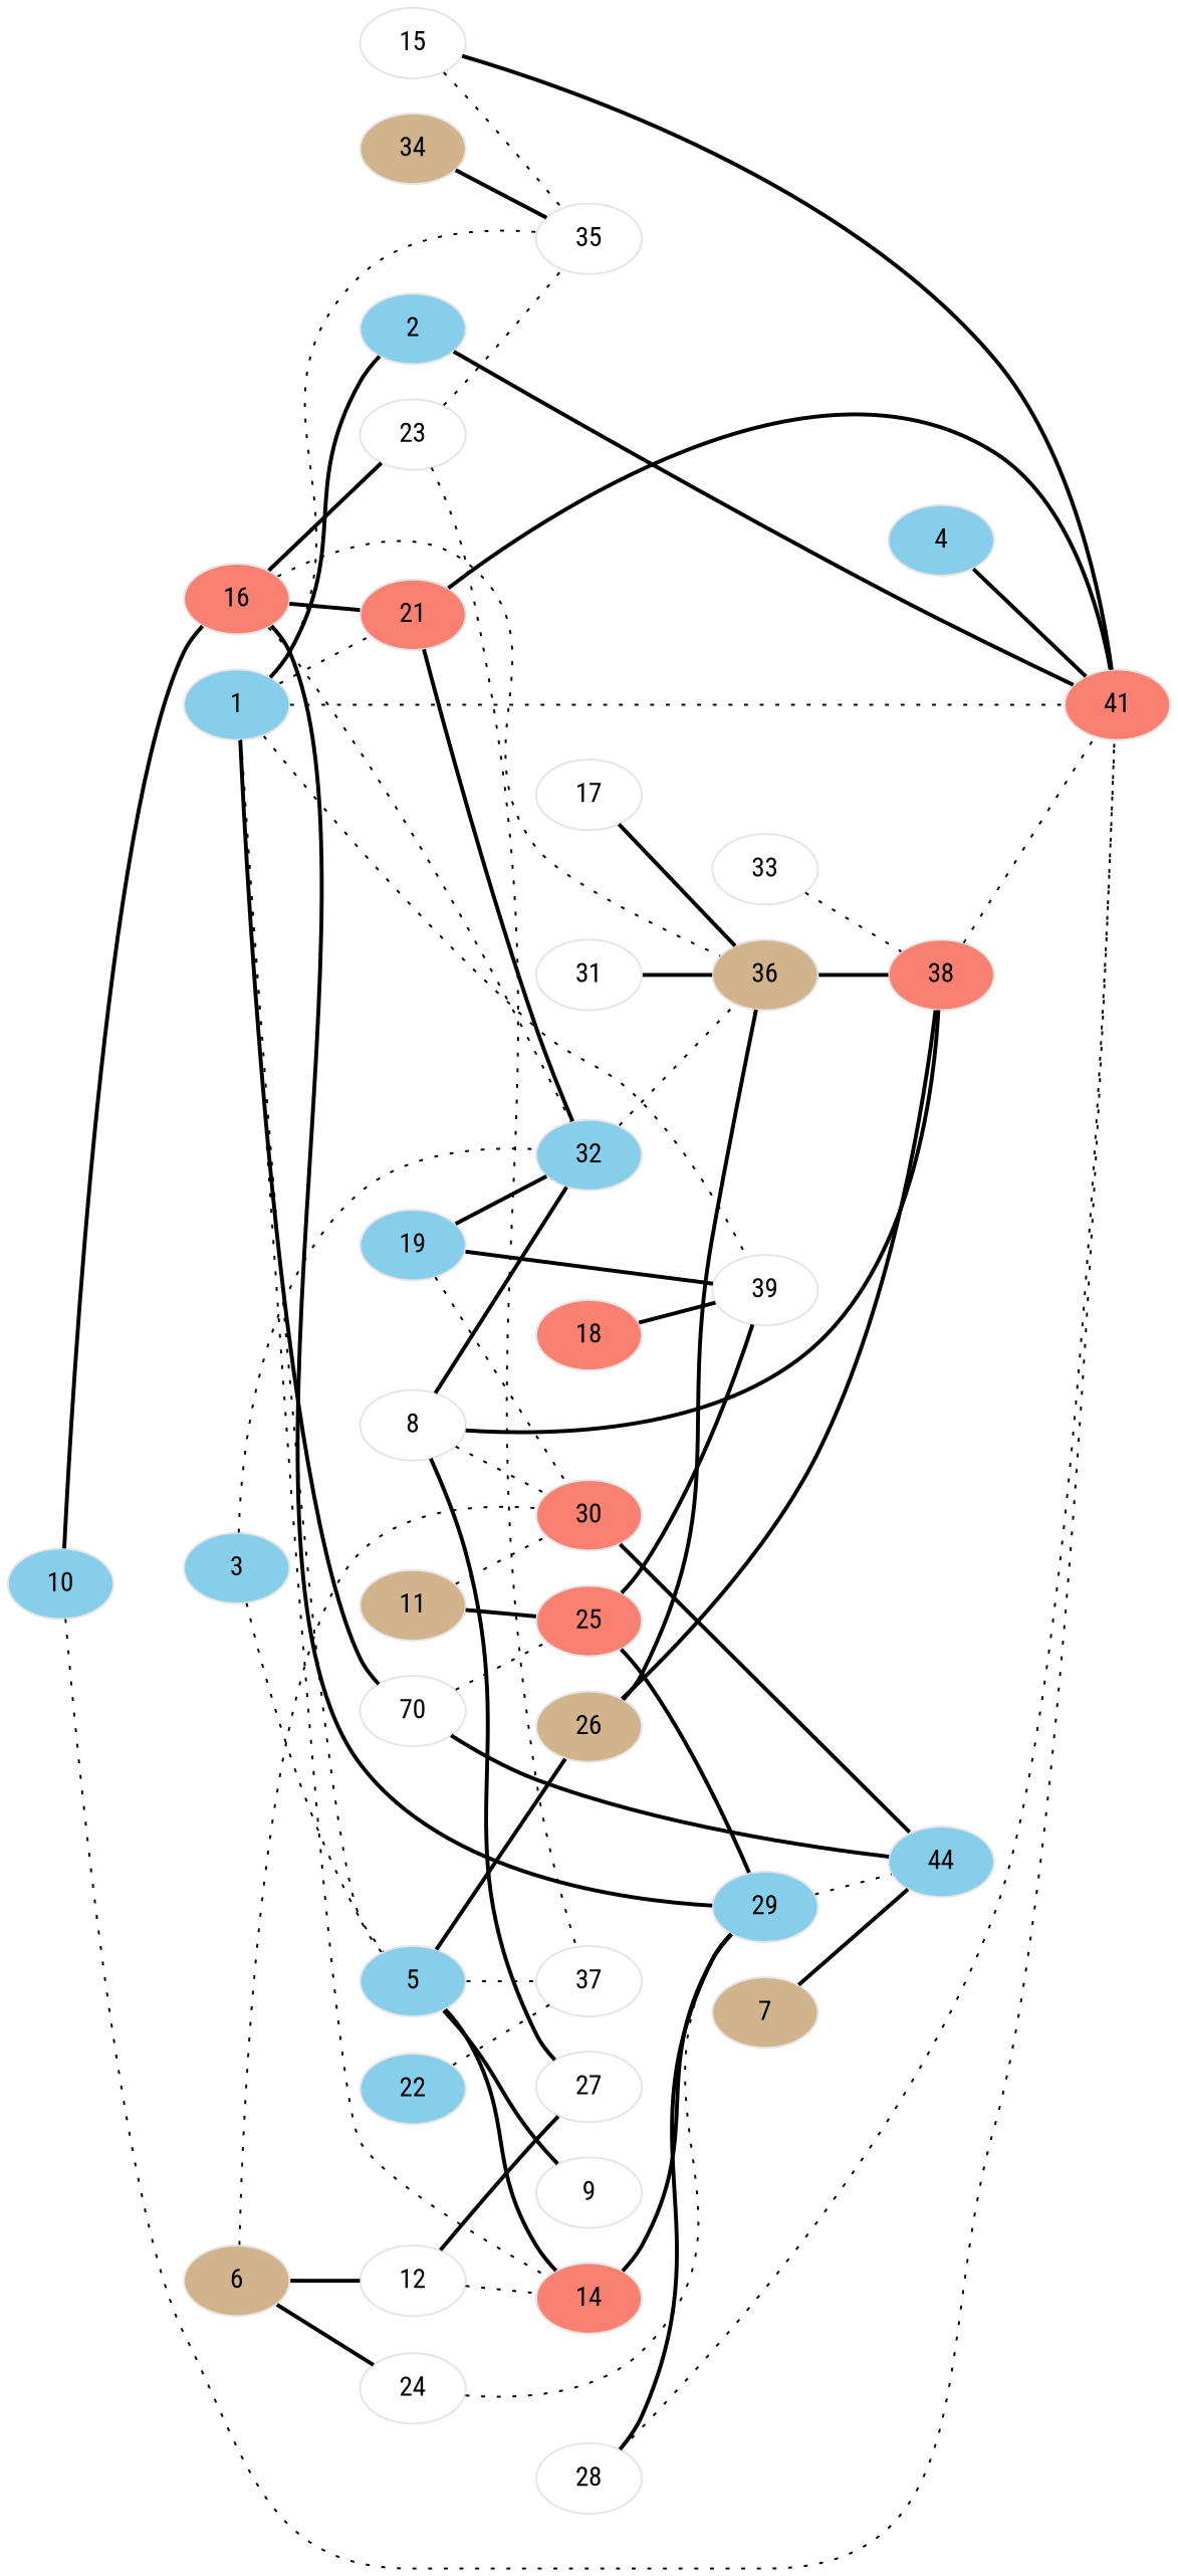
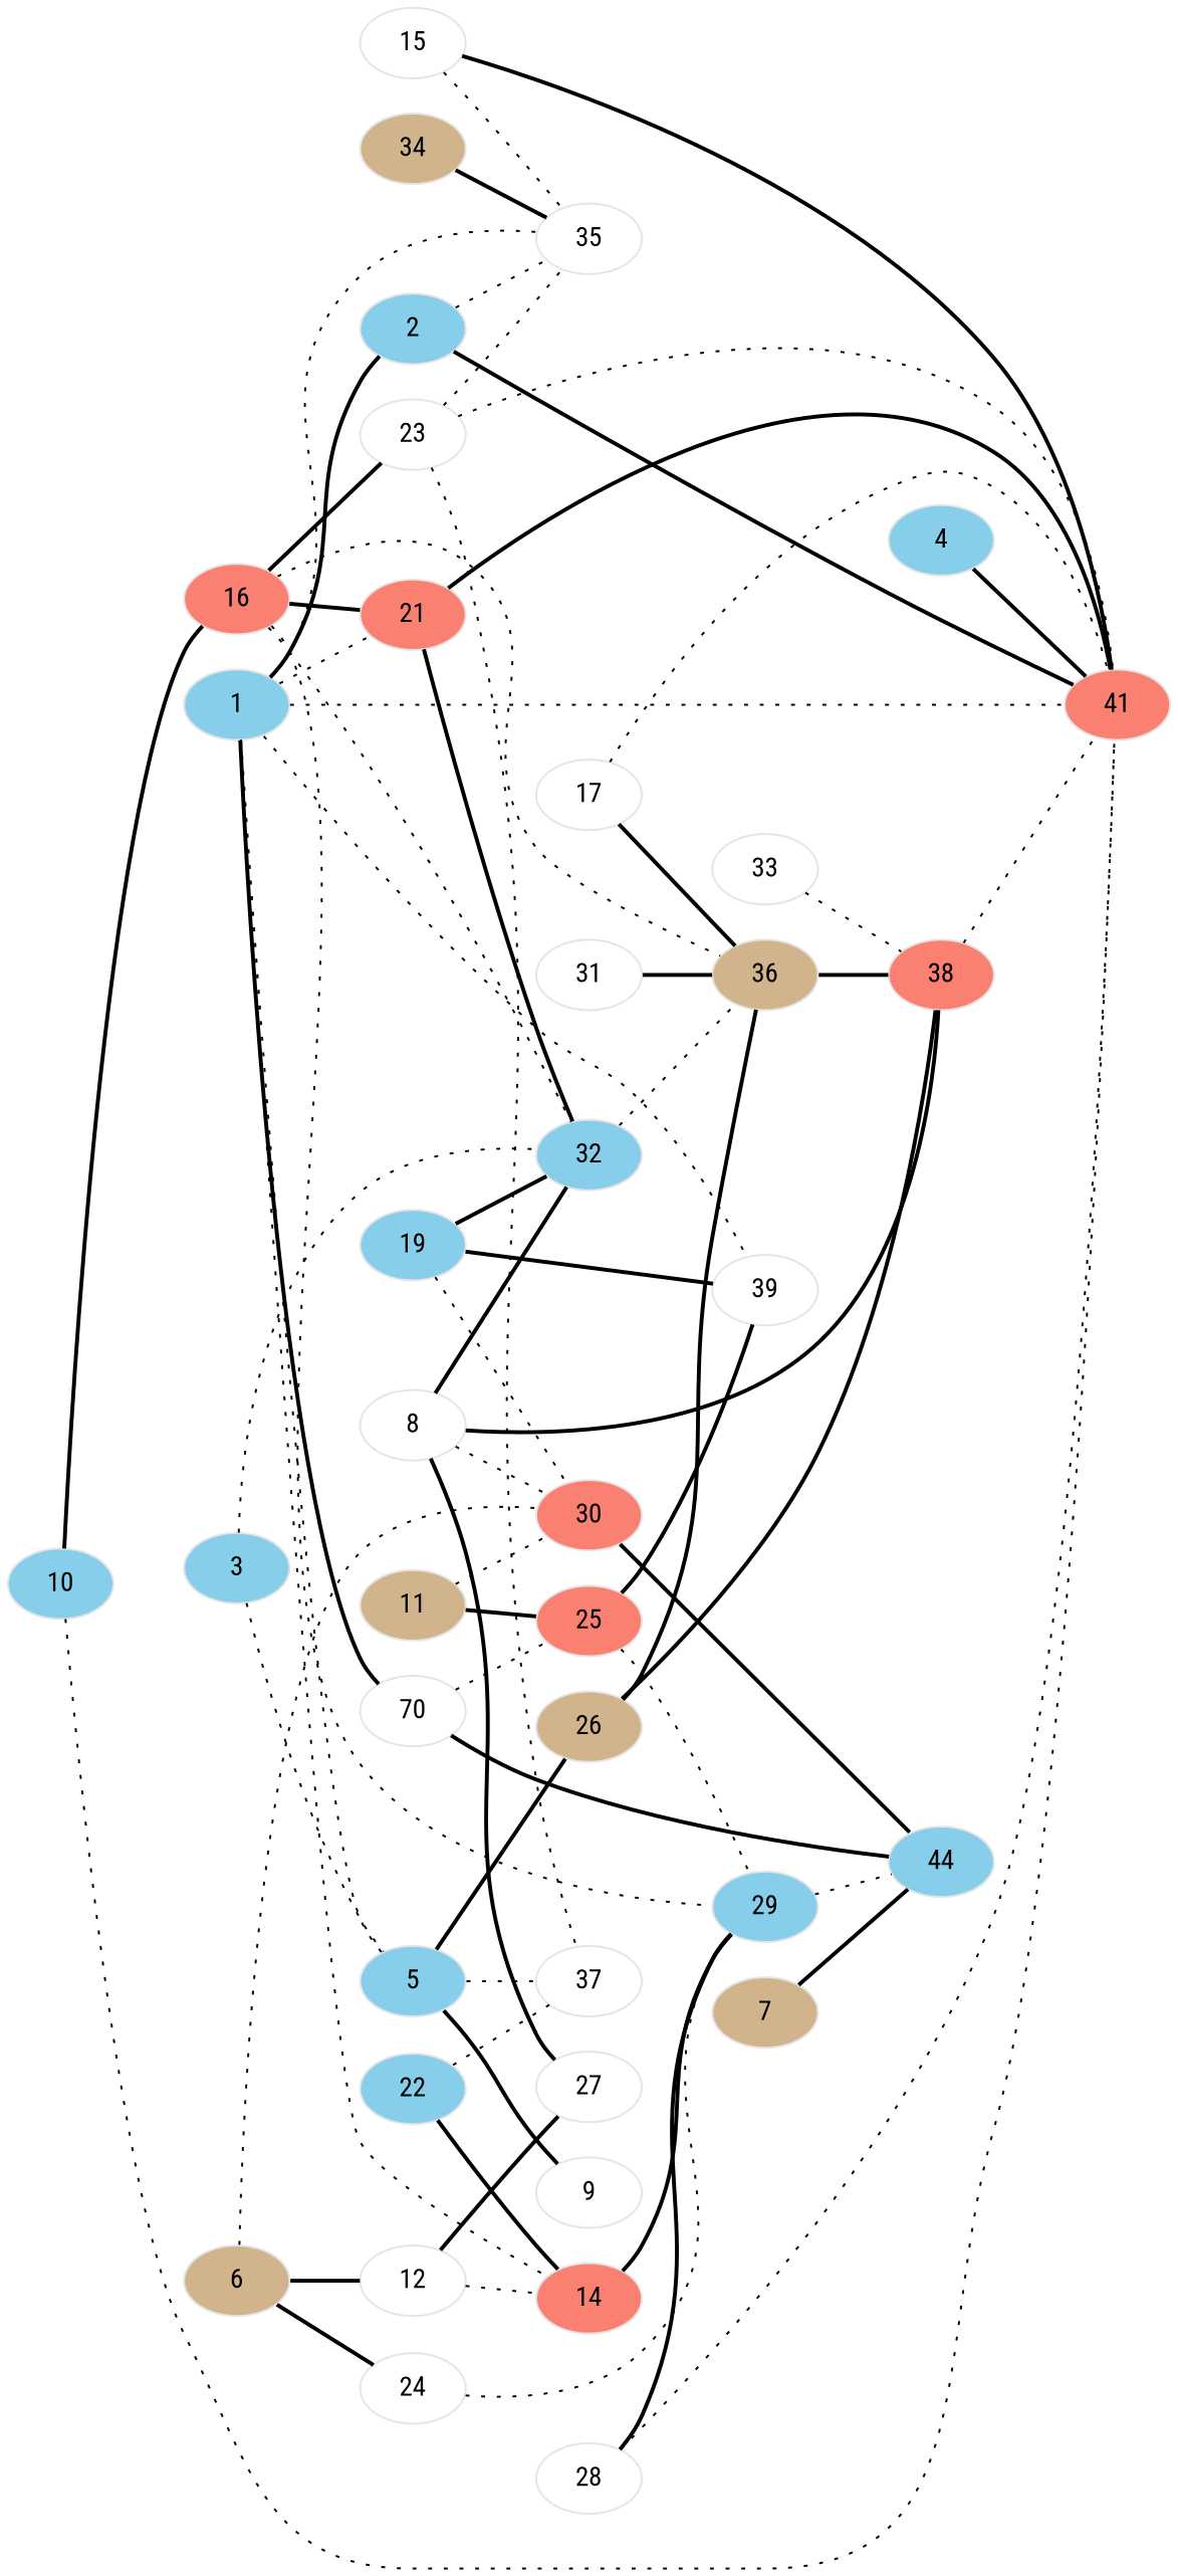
  graph {
    fontname="Roboto Condensed"
    rankdir=LR
    node [color=gray90 fillcolor=white fontname="Roboto Condensed" style=filled]
    edge [fontname="Roboto Condensed" style=bold weight=1.0]
    1 [fillcolor=skyblue]
    2 [fillcolor=skyblue]
    5 [fillcolor=skyblue]
    14 [fillcolor=salmon]
    n5 [label=70]
    21 [fillcolor=salmon]
    35
    39
    41 [fillcolor=salmon]
    9
    26 [fillcolor=tan]
    37
    29 [fillcolor=skyblue]
    n14 [fillcolor=skyblue label=44]
    25 [fillcolor=salmon]
    32 [fillcolor=skyblue]
    3 [fillcolor=skyblue]
    36 [fillcolor=tan]
    4 [fillcolor=skyblue]
    38 [fillcolor=salmon]
    6 [fillcolor=tan]
    12
    24
    30 [fillcolor=salmon]
    27
    7 [fillcolor=tan]
    8
    10 [fillcolor=skyblue]
    16 [fillcolor=salmon]
    23
    11 [fillcolor=tan]
    15
    17
-   18 [fillcolor=salmon]
    19 [fillcolor=skyblue]
    22 [fillcolor=skyblue]
    28
    31
    33
    34 [fillcolor=tan]
    1 -- 2
    1 -- 5 [style=dotted]
    1 -- 14 [style=dotted]
    1 -- n5
    1 -- 21 [style=dotted weight=2.0]
    1 -- 35 [style=dotted]
    1 -- 39 [style=dotted]
    1 -- 41 [style=dotted weight=3.0]
+   2 -- 35 [style=dotted]
    2 -- 41
-   5 -- 14
+   22 -- 14
    5 -- 9
    5 -- 26
    5 -- 37 [style=dotted]
    14 -- 29
    n5 -- n14
    n5 -- 25 [style=dotted]
    21 -- 41
    21 -- 32
    26 -- 36
    26 -- 38
    29 -- n14 [style=dotted]
    25 -- 39
-   25 -- 29
+   25 -- 29 [style=dotted]
    32 -- 36 [style=dotted]
    3 -- 5 [style=dotted]
    3 -- 32 [style=dotted]
    36 -- 38 [weight=2.0]
    4 -- 41
    38 -- 41 [style=dotted weight=2.0]
    6 -- 12
    6 -- 24
    6 -- 30 [style=dotted]
    12 -- 14 [style=dotted]
    12 -- 27
    24 -- 29 [style=dotted]
    30 -- n14
    7 -- n14
    8 -- 32
    8 -- 38
    8 -- 30 [style=dotted]
    8 -- 27
    10 -- 41 [style=dotted]
    10 -- 16
    16 -- 21
-   16 -- 29
+   16 -- 29 [style=dotted]
    16 -- 32 [style=dotted]
    16 -- 36 [style=dotted]
    16 -- 23
    23 -- 35 [style=dotted weight=2.0]
+   23 -- 41 [style=dotted]
    23 -- 37 [style=dotted]
    11 -- 25
    11 -- 30 [style=dotted]
    15 -- 35 [style=dotted]
    15 -- 41
+   17 -- 41 [style=dotted]
    17 -- 36
-   18 -- 39
    19 -- 39
    19 -- 32
    19 -- 30 [style=dotted]
    22 -- 37 [style=dotted]
    28 -- 41 [style=dotted]
    28 -- 29
    31 -- 36
    33 -- 38 [style=dotted]
    34 -- 35
  }
